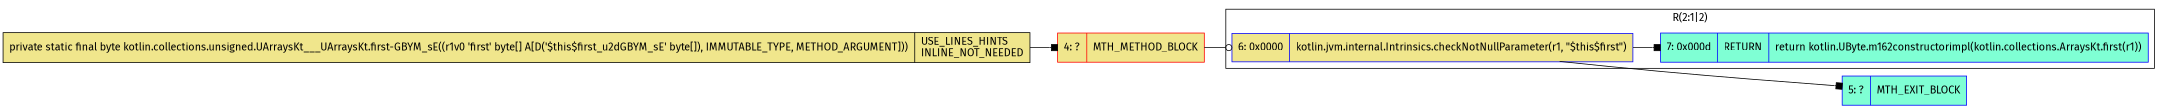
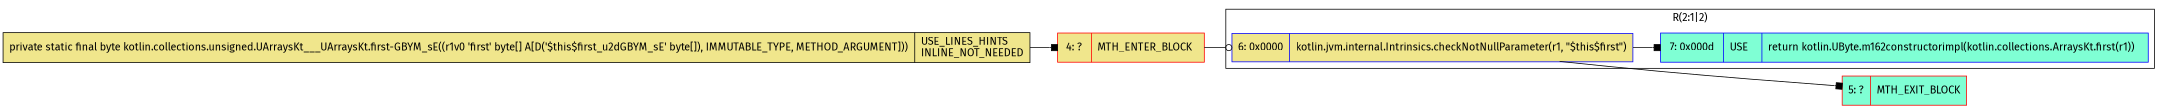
  digraph {
    fontname="Fira Sans"
    rankdir=LR
    node [color=blue fillcolor=khaki fontname="Fira Sans" shape=record style=filled]
    edge [arrowhead=box fontname="Fira Sans"]
    n1 [label="{6\:\ 0x0000|kotlin.jvm.internal.Intrinsics.checkNotNullParameter(r1, \"$this$first\")\l}"]
-   n2 [fillcolor=aquamarine label="{7\:\ 0x000d|RETURN\l|return kotlin.UByte.m162constructorimpl(kotlin.collections.ArraysKt.first(r1))\l}"]
-   n3 [fillcolor=aquamarine label="{5\:\ ?|MTH_EXIT_BLOCK\l}"]
-   n4 [color=red label="{4\:\ ?|MTH_METHOD_BLOCK\l}"]
+   n2 [fillcolor=aquamarine label="{7\:\ 0x000d|USE\l|return kotlin.UByte.m162constructorimpl(kotlin.collections.ArraysKt.first(r1))\l}"]
+   n3 [color=red fillcolor=aquamarine label="{5\:\ ?|MTH_EXIT_BLOCK\l}"]
+   n4 [color=red label="{4\:\ ?|MTH_ENTER_BLOCK\l}"]
    n5 [label="{private static final byte kotlin.collections.unsigned.UArraysKt___UArraysKt.first\-GBYM_sE((r1v0 'first' byte[] A[D('$this$first_u2dGBYM_sE' byte[]), IMMUTABLE_TYPE, METHOD_ARGUMENT]))  | USE_LINES_HINTS\lINLINE_NOT_NEEDED\l}" color=""]
    subgraph cluster_1 {
      label="R(2:1|2)"
      n1
      n2
    }
    n1 -> n2
    n1 -> n3
    n4 -> n1 [arrowhead=odot]
    n5 -> n4
  }
